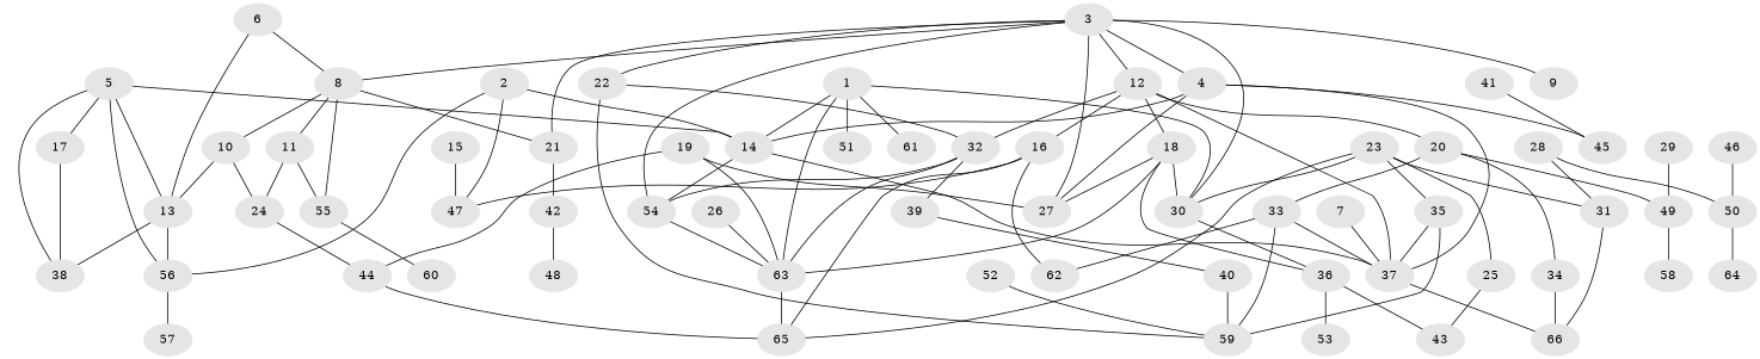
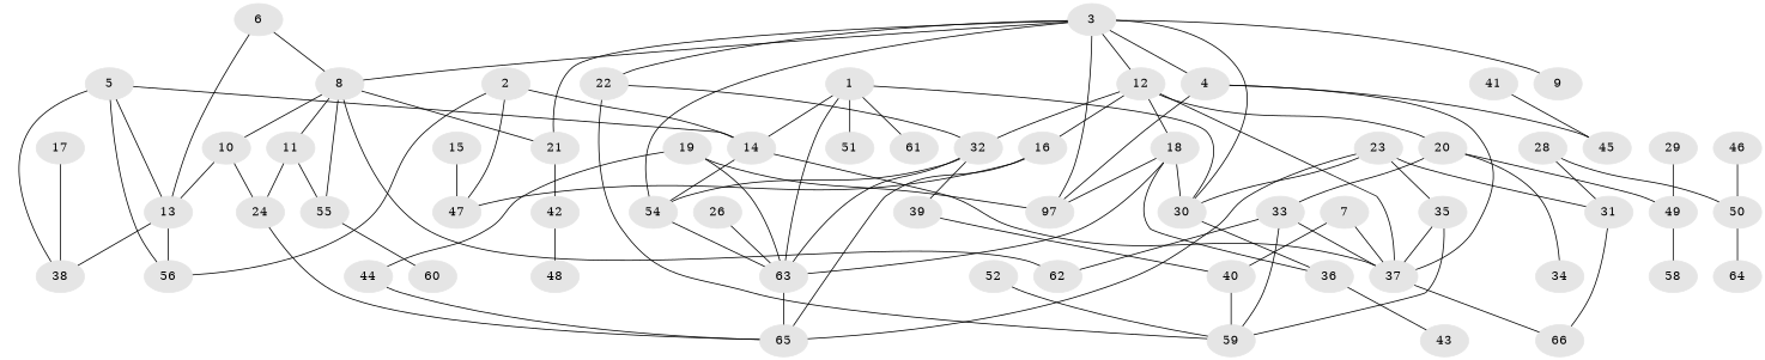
  graph {
    node [color=gray90 style=filled]
    edge [weight=1.0]
    1
    14
    30
    51
    61
    63
    54
    37
    36
    65
    2
    47
    56
-   57
    3
    4
    8
    9
    12
    21
    22
-   27
+   27 [label=97]
    45
    10
    11
    55
    62
    16
    18
    20
    32
    42
    59
    34
    66
    5
    13
    17
    38
    6
    7
    40
    24
    60
    33
    49
    39
    15
    43
-   53
    19
    44
    58
    48
    23
-   25
    31
    35
    26
    28
    50
    64
    29
    41
    46
    52
    1 -- 14
    1 -- 30
    1 -- 51
    1 -- 61
    1 -- 63
    14 -- 54
    14 -- 37
    30 -- 36
    63 -- 65
    54 -- 63
    37 -- 66
    36 -- 43
-   36 -- 53
    2 -- 14
    2 -- 47
    2 -- 56
-   56 -- 57
    3 -- 30
    3 -- 54
    3 -- 4
    3 -- 8
    3 -- 9
    3 -- 12
    3 -- 21
    3 -- 22
    3 -- 27
-   4 -- 14
    4 -- 37
    4 -- 27
    4 -- 45
    8 -- 21
    8 -- 10
    8 -- 11
    8 -- 55 [weight=2.0]
-   16 -- 62
+   8 -- 62
    12 -- 37
    12 -- 16
    12 -- 18
    12 -- 20
    12 -- 32
    21 -- 42
    22 -- 32
    22 -- 59
    10 -- 13
    10 -- 24
    11 -- 55
    11 -- 24
    55 -- 60
    16 -- 65
    16 -- 47
    18 -- 30
    18 -- 63
    18 -- 36
    18 -- 27
    20 -- 34
    20 -- 33
    20 -- 49
    32 -- 63
    32 -- 54
    32 -- 39
    42 -- 48
-   34 -- 66
    5 -- 14
    5 -- 56
    5 -- 13
-   5 -- 17
    5 -- 38
    13 -- 56
    13 -- 38
    17 -- 38
    6 -- 8
    6 -- 13
    7 -- 37
+   7 -- 40
    40 -- 59
-   24 -- 44
+   24 -- 65
    33 -- 37
    33 -- 62
    33 -- 59
    49 -- 58
    39 -- 40
    15 -- 47
    19 -- 63
    19 -- 27
    19 -- 44
    44 -- 65
    23 -- 30
    23 -- 65
-   23 -- 25
    23 -- 31
    23 -- 35
-   25 -- 43
    31 -- 66
    35 -- 37
    35 -- 59
    26 -- 63
    28 -- 31
    28 -- 50
    50 -- 64
    29 -- 49
    41 -- 45
    46 -- 50
    52 -- 59
  }
